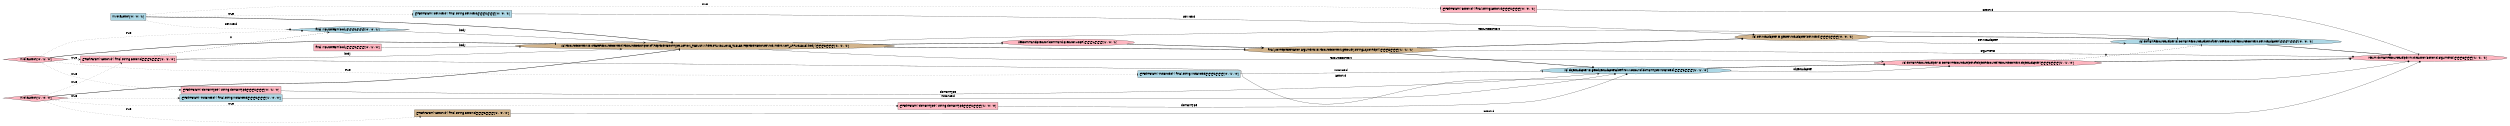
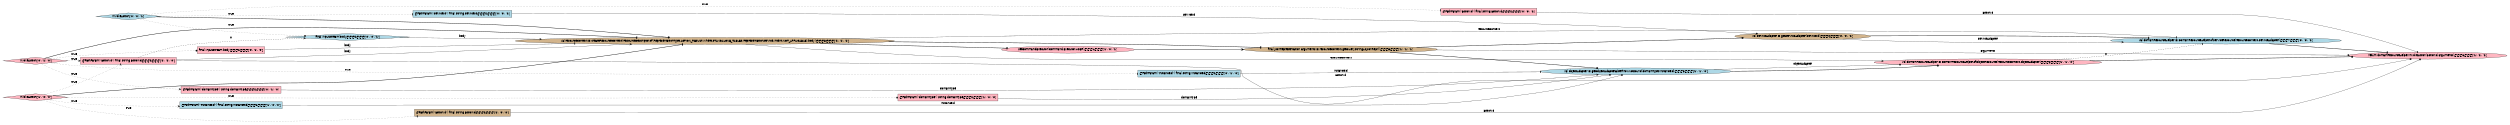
  digraph {
    fontname="DejaVu Sans"
    rankdir=LR
    node [fillcolor=lightpink fontname="DejaVu Sans" shape=box style=filled]
    edge [arrowhead=tee fontname="DejaVu Sans" style=solid]
    n1 [label="setCommandExecutor(Command.Executor.USER)@@@4@@@['1', '0', '1']" shape=ellipse]
    n2 [fillcolor=tan label="final JsonRepresentation arguments = resourceContext.getQueryStringAsJsonRepr()@@@5@@@['1', '1', '1']" shape=ellipse]
    n3 [label="return domainResourceHelper.invokeAction(actionId,arguments)@@@8@@@['1', '1', '1']" shape=ellipse]
    n4 [fillcolor=lightblue label="val objectAdapter = getObjectAdapterElseThrowNotFound(domainType,instanceId)@@@5@@@['1', '1', '0']" shape=ellipse]
    n5 [fillcolor=tan label="val serviceAdapter = getServiceAdapter(serviceId)@@@6@@@['0', '0', '1']" shape=ellipse]
    n6 [label="@PathParam(\"actionId\") final String actionId@@@2@@@['1', '1', '0']"]
    n7 [fillcolor=lightblue label="final InputStream body@@@2@@@['0', '0', '1']" shape=diamond]
    n8 [fillcolor=tan label="val resourceContext = createResourceContext(ResourceDescriptor.of(RepresentationType.ACTION_RESULT,Where.STANDALONE_TABLES,RepresentationService.Intent.NOT_APPLICABLE),body)@@@3@@@['1', '1', '1']" shape=ellipse]
    n9 [fillcolor=lightblue label="val domainResourceHelper = DomainResourceHelper.ofServiceResource(resourceContext,serviceAdapter)@@@7@@@['0', '0', '1']" shape=ellipse]
    n10 [label="val domainResourceHelper = DomainResourceHelper.ofObjectResource(resourceContext,objectAdapter)@@@6@@@['1', '1', '0']" shape=ellipse]
    n11 [fillcolor=lightblue label="@PathParam(\"instanceId\") final String instanceId@@@2@@@['1', '0', '0']"]
-   n12 [fillcolor=lightblue label="invokeAction['0', '0', '1']"]
+   n12 [fillcolor=lightblue label="invokeAction['0', '0', '1']" shape=diamond]
    n13 [fillcolor=lightblue label="@PathParam(\"serviceId\") final String serviceId@@@2@@@['0', '0', '1']"]
    n14 [label="@PathParam(\"actionId\") final String actionId@@@2@@@['0', '0', '1']"]
    n15 [fillcolor=lightblue label="@PathParam(\"instanceId\") final String instanceId@@@2@@@['0', '1', '0']"]
    n16 [fillcolor=tan label="@PathParam(\"actionId\") final String actionId@@@2@@@['1', '0', '0']"]
    n17 [label="@PathParam(\"domainType\") String domainType@@@2@@@['0', '1', '0']"]
    n18 [label="invokeAction['1', '0', '0']" shape=diamond]
    n19 [label="@PathParam(\"domainType\") String domainType@@@2@@@['1', '0', '0']"]
    n20 [label="final InputStream body@@@2@@@['0', '1', '0']"]
    n21 [label="invokeAction['0', '1', '0']" shape=diamond]
    n1 -> n2 [arrowhead=vee style=bold]
    n2 -> n3 [arrowhead=dot label=arguments]
    n2 -> n4 [arrowhead=dot style=bold]
    n2 -> n5 [arrowhead=dot style=bold]
    n4 -> n10 [arrowhead=dot style=bold]
    n4 -> n10 [arrowhead=dot label=objectAdapter]
    n5 -> n9 [style=bold]
    n5 -> n9 [arrowhead=vee label=serviceAdapter]
    n6 -> n3 [arrowhead=dot label=actionId]
    n6 -> n7 [arrowhead=vee label=0 style=dashed]
    n6 -> n8 [arrowhead=vee label=body]
    n7 -> n8 [arrowhead=vee label=body]
    n8 -> n1 [style=bold]
    n8 -> n2 [style=bold]
    n8 -> n9 [label=resourceContext]
    n8 -> n10 [arrowhead=vee label=resourceContext]
    n9 -> n3 [style=bold]
    n10 -> n3 [arrowhead=dot style=bold]
    n10 -> n9 [label=0 style=dashed]
    n11 -> n4 [arrowhead=dot label=instanceId]
-   n12 -> n7 [arrowhead=dot label=serviceId style=dotted]
+   n12 -> n7 [arrowhead=dot label=true style=dotted]
    n12 -> n8 [arrowhead=dot style=bold]
    n12 -> n13 [label=true style=dotted]
    n12 -> n14 [label=true style=dotted]
    n13 -> n5 [arrowhead=dot label=serviceId]
    n14 -> n3 [label=actionId]
    n15 -> n4 [label=instanceId]
    n16 -> n3 [arrowhead=dot label=actionId]
    n17 -> n4 [arrowhead=vee label=domainType]
    n18 -> n6 [label=true style=dotted]
    n18 -> n8 [style=bold]
    n18 -> n11 [arrowhead=vee label=true style=dotted]
    n18 -> n16 [label=true style=dotted]
    n18 -> n19 [arrowhead=dot label=true style=dotted]
    n19 -> n4 [arrowhead=dot label=domainType]
    n20 -> n8 [label=body]
    n21 -> n6 [arrowhead=vee label=true style=dotted]
    n21 -> n8 [style=bold]
    n21 -> n15 [label=true style=dotted]
    n21 -> n17 [arrowhead=vee label=true style=dotted]
-   n21 -> n7 [arrowhead=dot label=true style=dotted]
+   n21 -> n20 [arrowhead=dot label=true style=dotted]
  }
